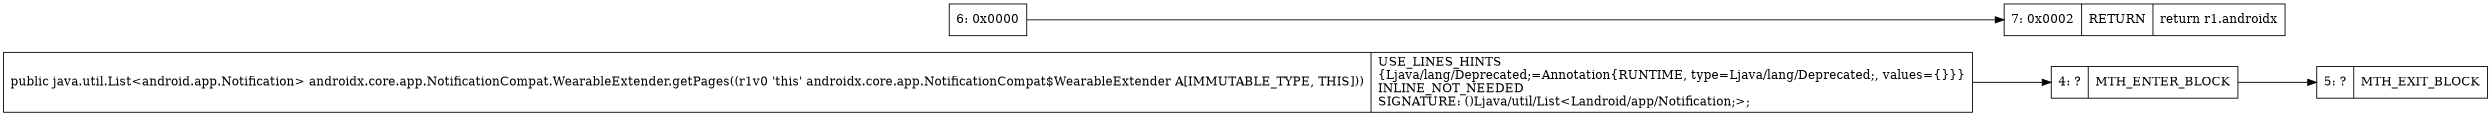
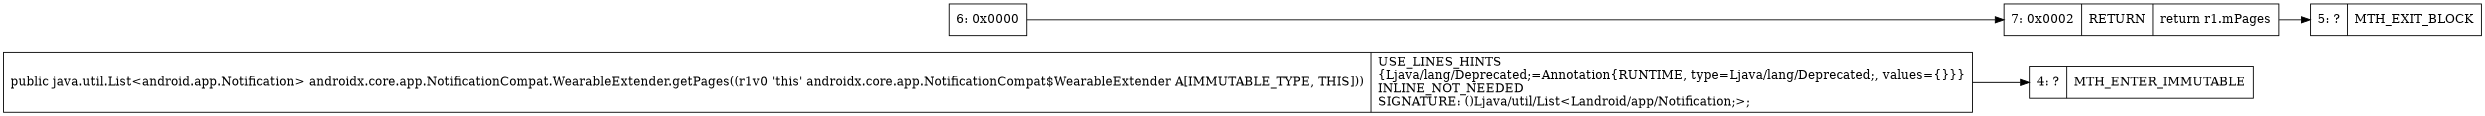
  digraph {
    rankdir=LR
    node [shape=record]
-   n1 [label="{4\:\ ?|MTH_ENTER_BLOCK\l}"]
+   n1 [label="{4\:\ ?|MTH_ENTER_IMMUTABLE\l}"]
    n2 [label="{6\:\ 0x0000}"]
-   n3 [label="{7\:\ 0x0002|RETURN\l|return r1.androidx\l}"]
+   n3 [label="{7\:\ 0x0002|RETURN\l|return r1.mPages\l}"]
    n4 [label="{5\:\ ?|MTH_EXIT_BLOCK\l}"]
    n5 [label="{public java.util.List\<android.app.Notification\> androidx.core.app.NotificationCompat.WearableExtender.getPages((r1v0 'this' androidx.core.app.NotificationCompat$WearableExtender A[IMMUTABLE_TYPE, THIS]))  | USE_LINES_HINTS\l\{Ljava\/lang\/Deprecated;=Annotation\{RUNTIME, type=Ljava\/lang\/Deprecated;, values=\{\}\}\}\lINLINE_NOT_NEEDED\lSIGNATURE: ()Ljava\/util\/List\<Landroid\/app\/Notification;\>;\l}"]
    n2 -> n3
-   n1 -> n4
+   n3 -> n4
    n5 -> n1
  }
